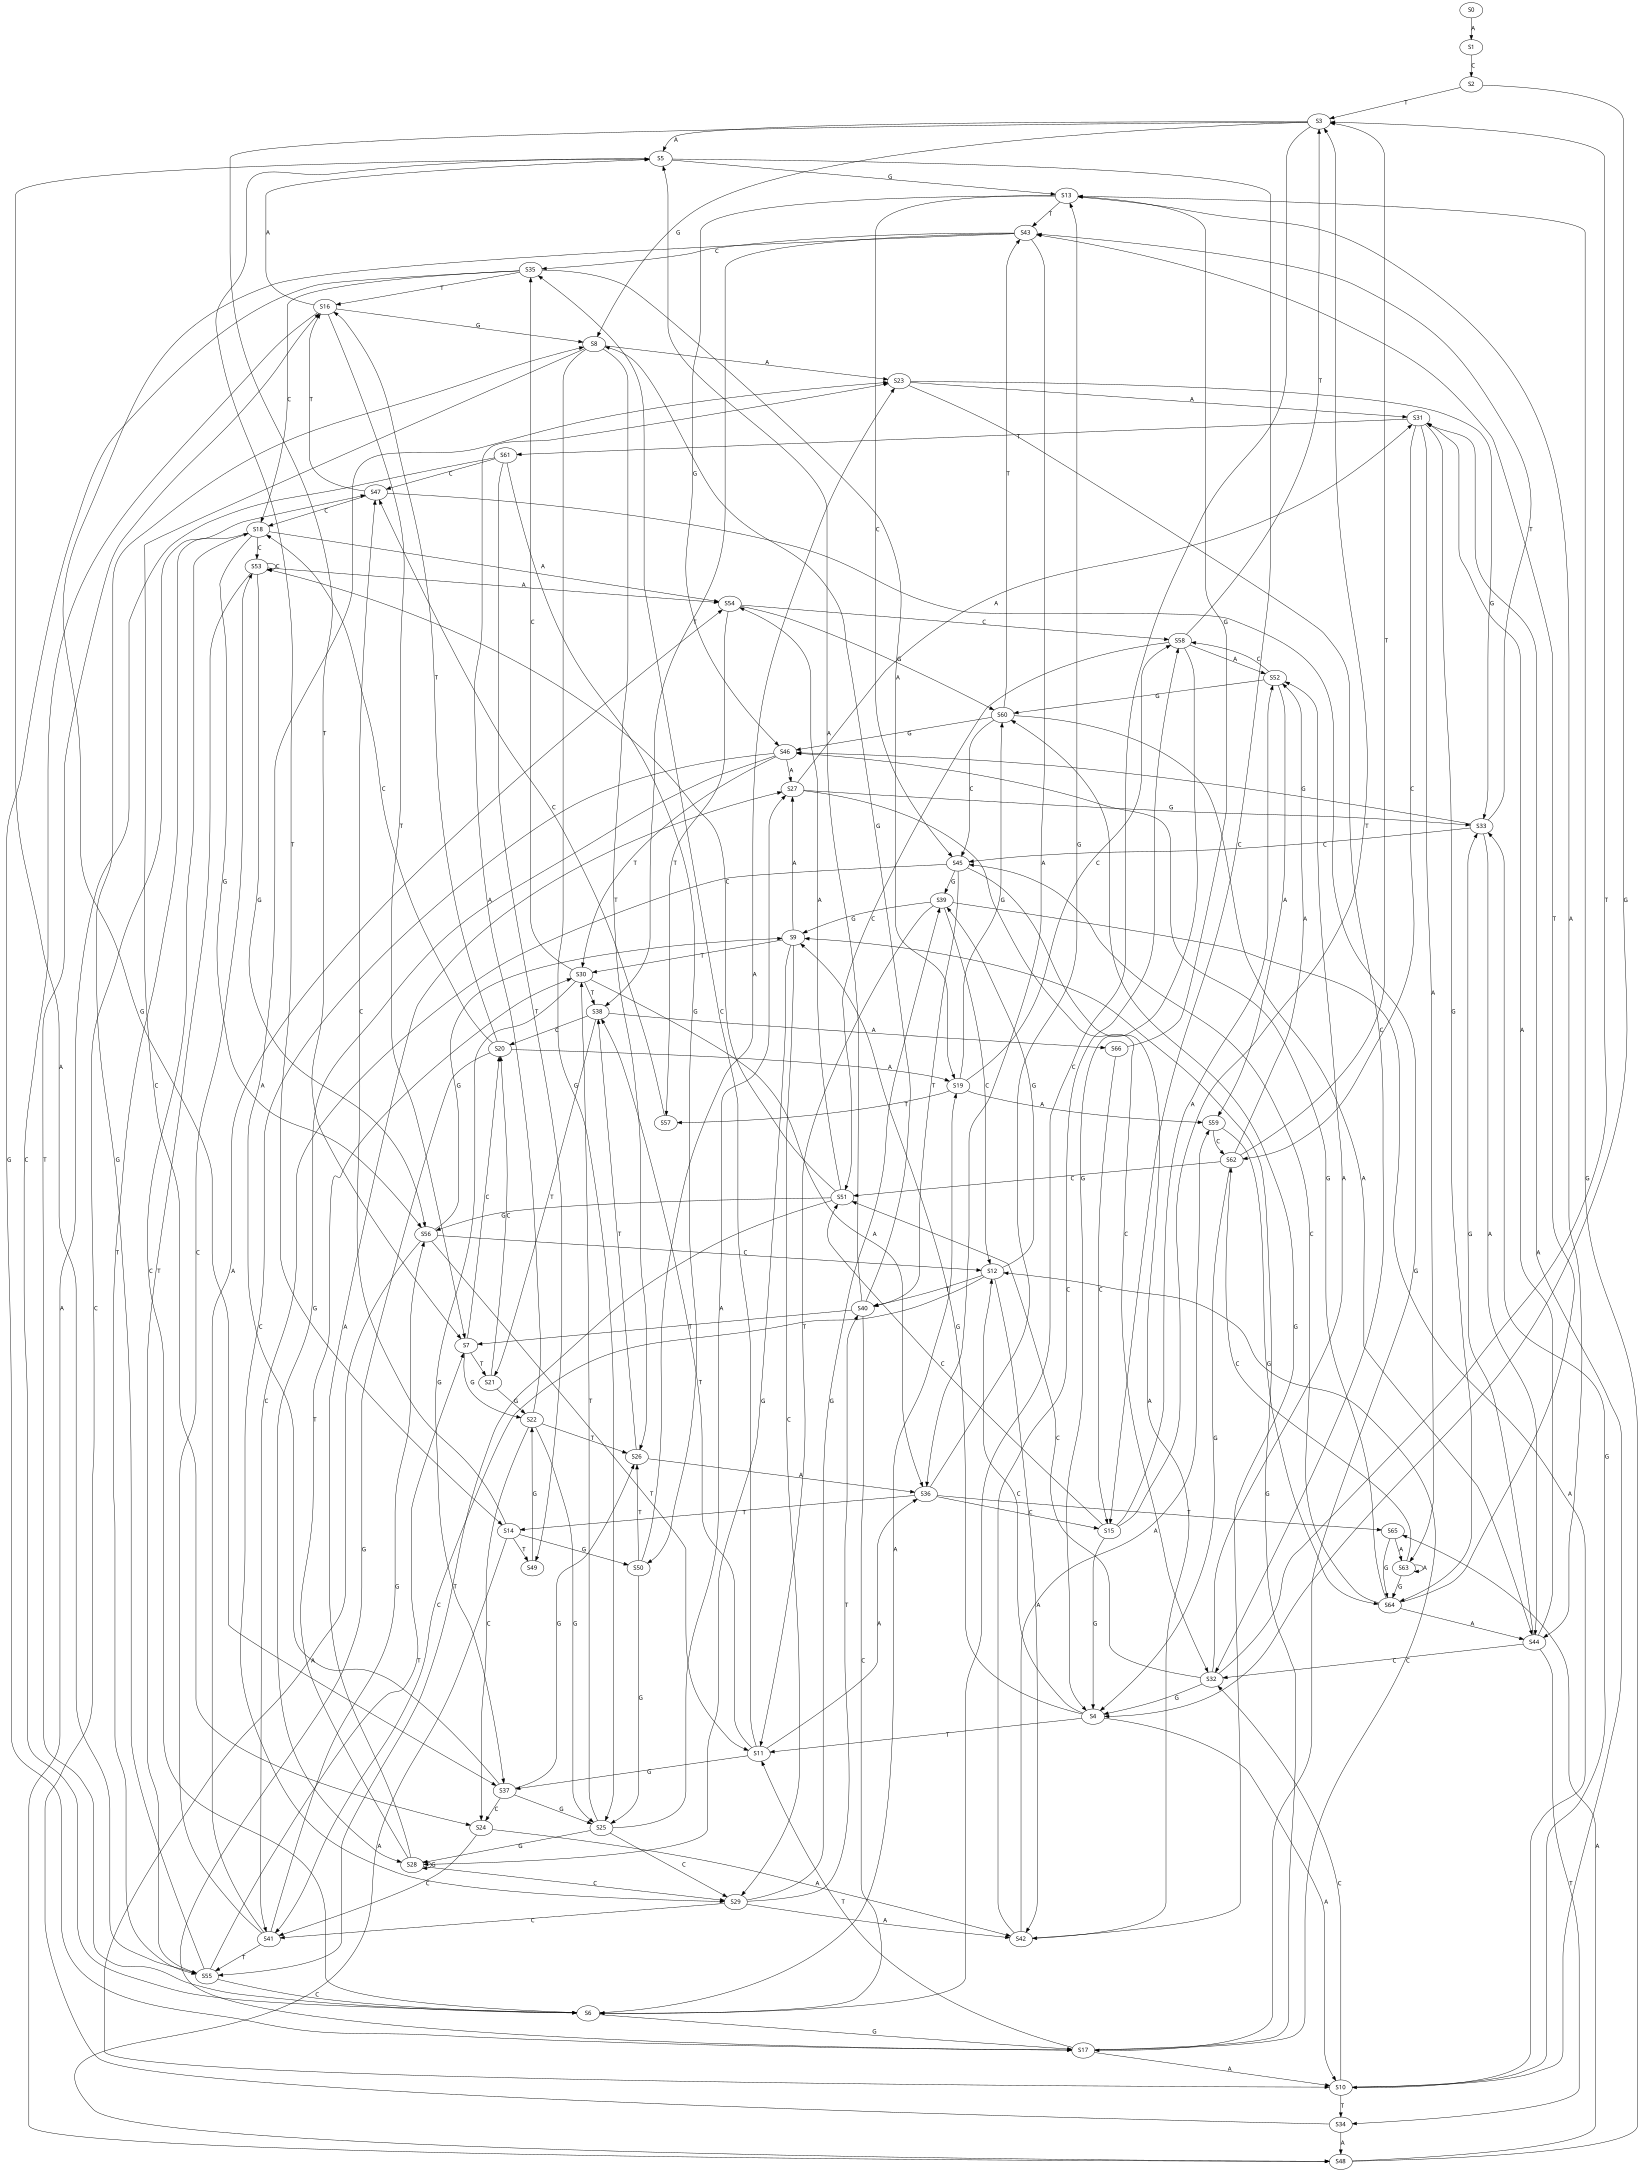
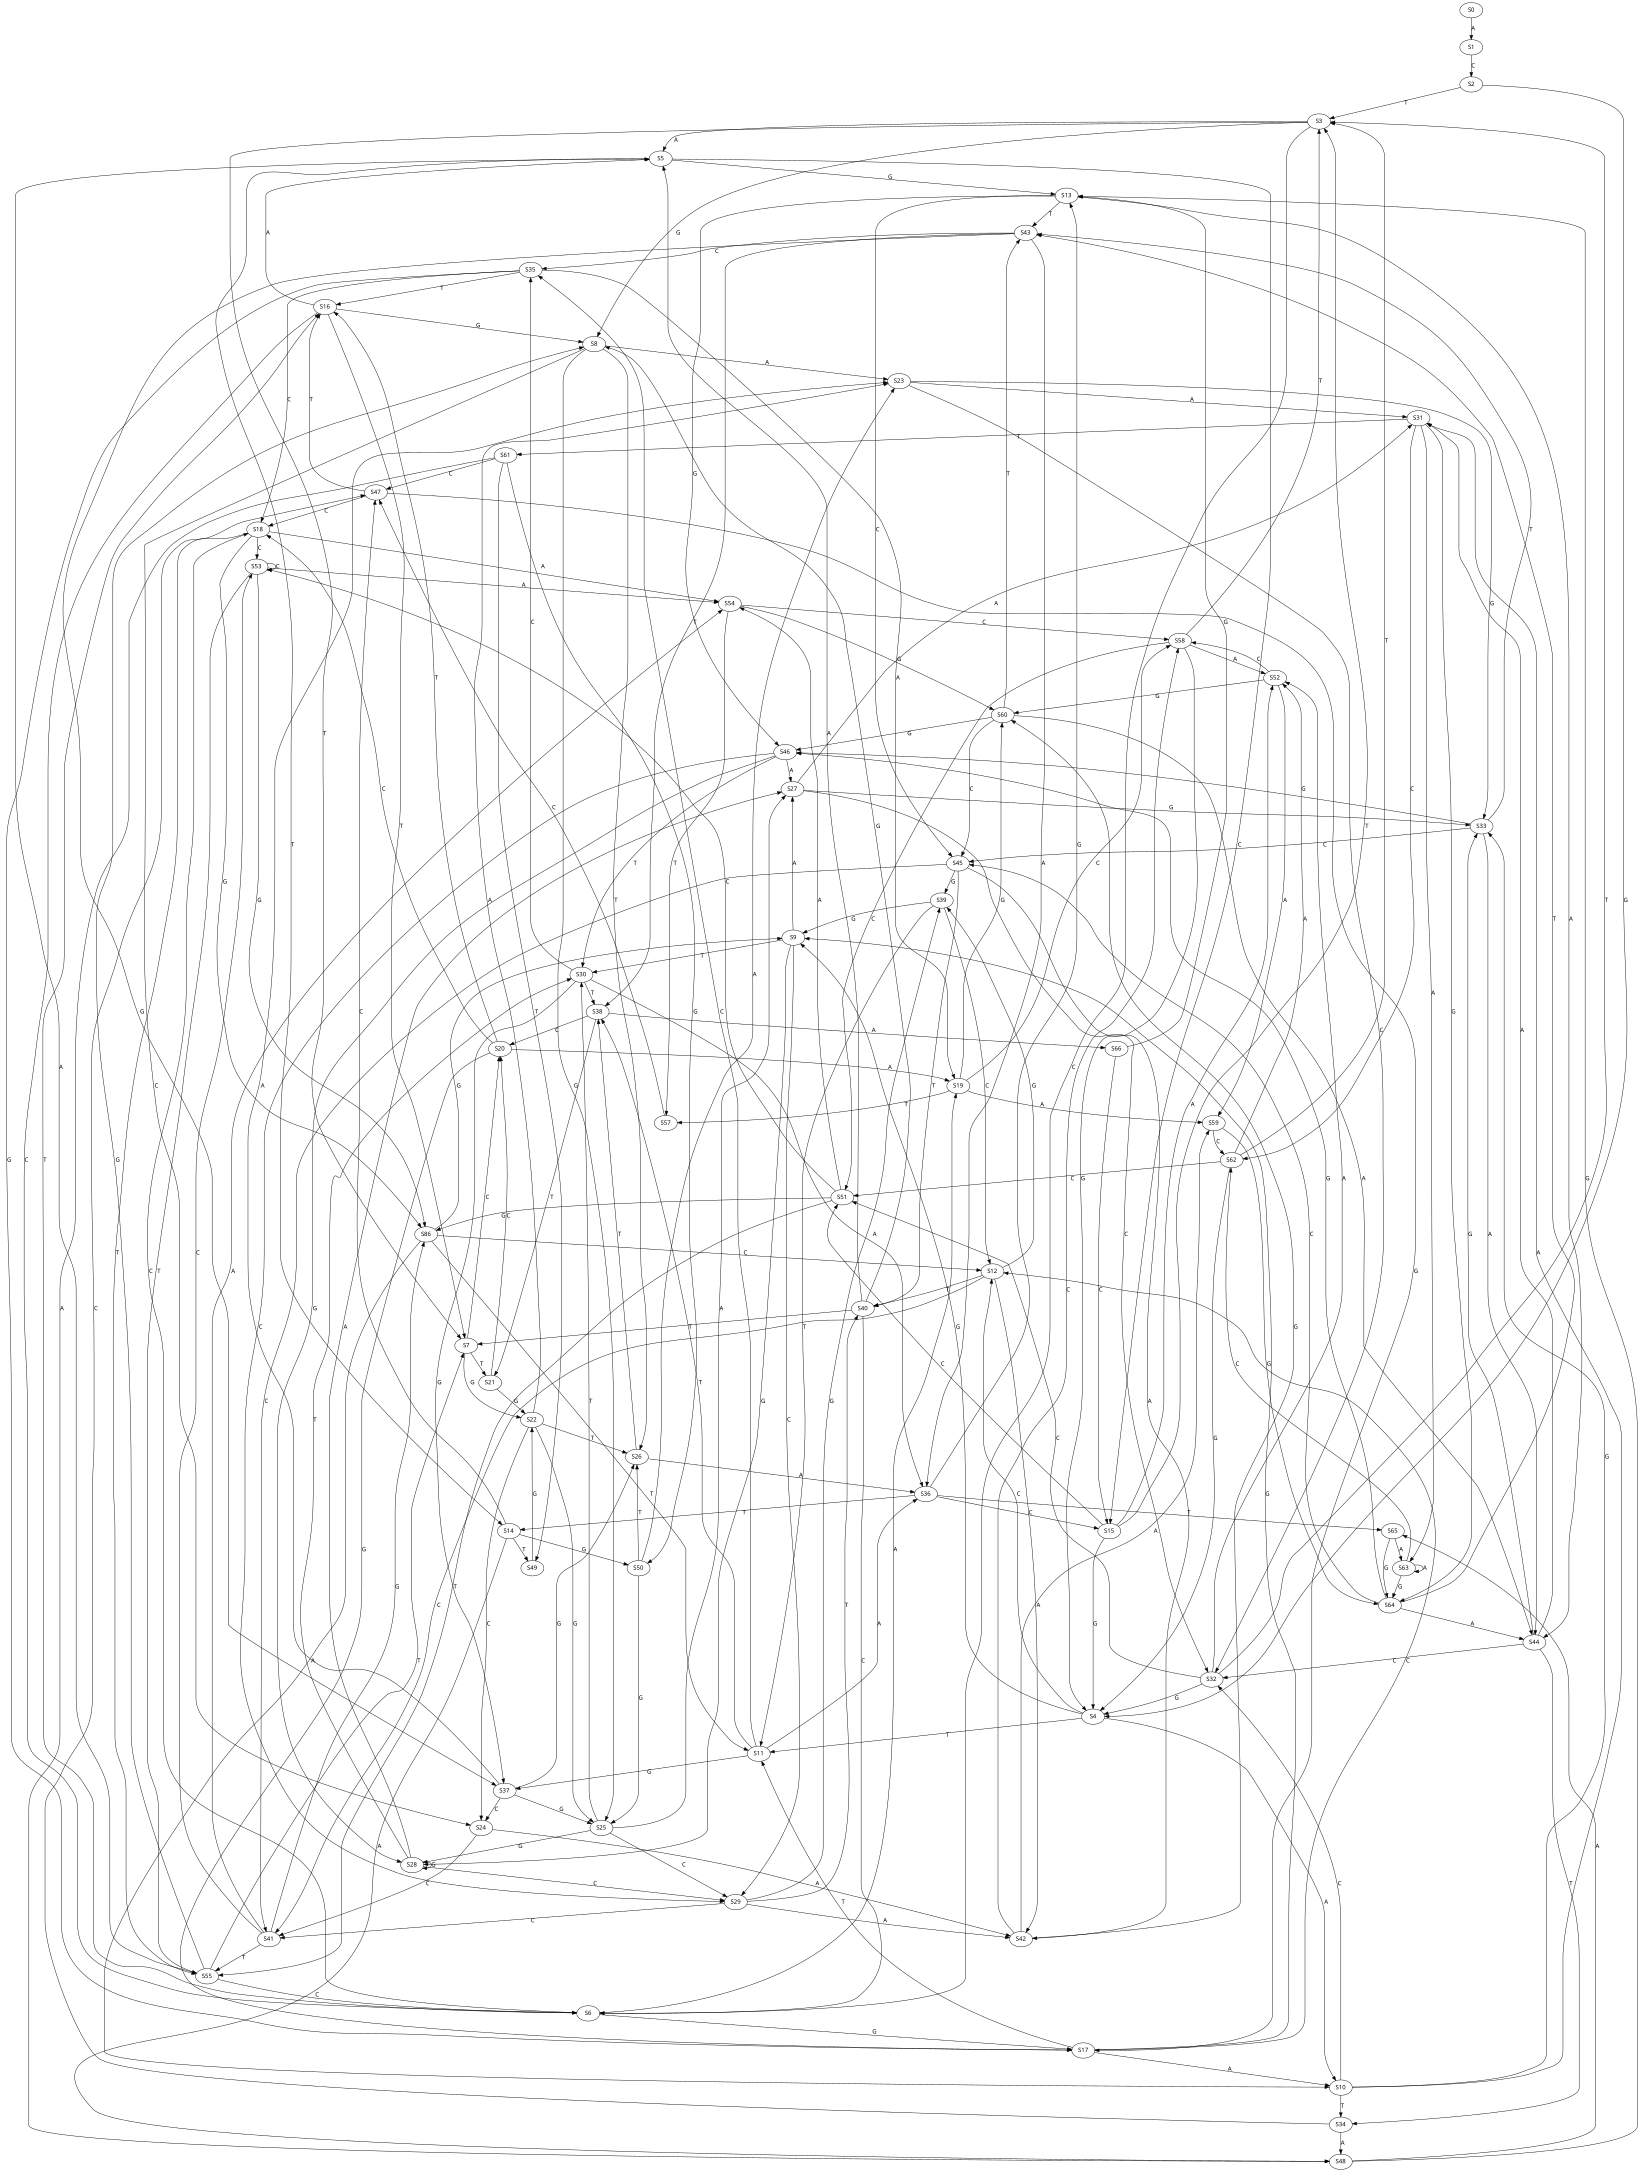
  strict digraph {
    fontname="Noto Sans"
    node [fontname="Noto Sans"]
    edge [fontname="Noto Sans"]
    S0
    S1
    S2
    S3
    S4
    S5
    S6
    S7
    S8
    S9
    S10
    S11
    S12
    S13
    S14
    S15
    S16
    S17
    S18
    S19
    S20
    S21
    S22
    S23
    S24
    S25
    S26
    S27
    S28
    S29
    S30
    S31
    S32
    S33
    S34
    S35
    S36
    S37
    S38
    S39
    S40
    S41
    S42
    S43
    S44
    S45
    S46
    S47
    S48
    S49
    S50
    S51
    S52
    S53
    S54
    S55
-   S56
+   S56 [label=S86]
    S57
    S58
    S59
    S60
    S61
    S62
    S63
    S64
    S65
    S66
    S0 -> S1 [label=A]
    S1 -> S2 [label=C]
    S2 -> S3 [label=T]
    S2 -> S4 [label=G]
    S3 -> S5 [label=A]
    S3 -> S6 [label=C]
    S3 -> S7 [label=T]
    S3 -> S8 [label=G]
    S4 -> S9 [label=G]
    S4 -> S10 [label=A]
    S4 -> S11 [label=T]
    S4 -> S12 [label=C]
    S5 -> S13 [label=G]
    S5 -> S14 [label=T]
    S5 -> S15 [label=C]
    S6 -> S16 [label=T]
    S6 -> S17 [label=G]
    S6 -> S18 [label=C]
    S6 -> S19 [label=A]
    S7 -> S20 [label=C]
    S7 -> S21 [label=T]
    S7 -> S22 [label=G]
    S8 -> S23 [label=A]
    S8 -> S24 [label=C]
    S8 -> S25 [label=G]
    S8 -> S26 [label=T]
    S9 -> S27 [label=A]
    S9 -> S28 [label=G]
    S9 -> S29 [label=C]
    S9 -> S30 [label=T]
    S10 -> S31 [label=A]
    S10 -> S32 [label=C]
    S10 -> S33 [label=G]
    S10 -> S34 [label=T]
    S11 -> S35 [label=C]
    S11 -> S36 [label=A]
    S11 -> S37 [label=G]
    S11 -> S38 [label=T]
    S12 -> S39 [label=G]
    S12 -> S40 [label=T]
    S12 -> S41 [label=C]
    S12 -> S42 [label=A]
    S13 -> S43 [label=T]
    S13 -> S44 [label=A]
    S13 -> S45 [label=C]
    S13 -> S46 [label=G]
    S14 -> S47 [label=C]
    S14 -> S48 [label=A]
    S14 -> S49 [label=T]
    S14 -> S50 [label=G]
    S15 -> S3 [label=T]
    S15 -> S4 [label=G]
    S15 -> S51 [label=C]
    S15 -> S52 [label=A]
    S16 -> S5 [label=A]
    S16 -> S6 [label=C]
    S16 -> S7 [label=T]
    S16 -> S8 [label=G]
    S17 -> S9 [label=G]
    S17 -> S10 [label=A]
    S17 -> S11 [label=T]
    S17 -> S12 [label=C]
    S18 -> S53 [label=C]
    S18 -> S54 [label=A]
    S18 -> S55 [label=T]
    S18 -> S56 [label=G]
    S19 -> S57 [label=T]
    S19 -> S58 [label=C]
    S19 -> S59 [label=A]
    S19 -> S60 [label=G]
    S20 -> S16 [label=T]
    S20 -> S17 [label=G]
    S20 -> S18 [label=C]
    S20 -> S19 [label=A]
    S21 -> S20 [label=C]
    S21 -> S22 [label=G]
    S22 -> S23 [label=A]
    S22 -> S24 [label=C]
    S22 -> S25 [label=G]
    S22 -> S26 [label=T]
    S23 -> S31 [label=A]
    S23 -> S32 [label=C]
    S23 -> S33 [label=G]
    S24 -> S41 [label=C]
    S24 -> S42 [label=A]
    S25 -> S27 [label=A]
    S25 -> S28 [label=G]
    S25 -> S29 [label=C]
    S25 -> S30 [label=T]
    S26 -> S36 [label=A]
    S26 -> S38 [label=T]
    S27 -> S31 [label=A]
    S27 -> S32 [label=C]
    S27 -> S33 [label=G]
    S28 -> S27 [label=A]
    S28 -> S28 [label=G]
    S28 -> S29 [label=C]
    S28 -> S30 [label=T]
    S29 -> S39 [label=G]
    S29 -> S40 [label=T]
    S29 -> S41 [label=C]
    S29 -> S42 [label=A]
    S30 -> S35 [label=C]
    S30 -> S36 [label=A]
    S30 -> S37 [label=G]
    S30 -> S38 [label=T]
    S31 -> S61 [label=T]
    S31 -> S62 [label=C]
    S31 -> S63 [label=A]
    S31 -> S64 [label=G]
    S32 -> S3 [label=T]
    S32 -> S4 [label=G]
    S32 -> S51 [label=C]
    S32 -> S52 [label=A]
    S33 -> S43 [label=T]
    S33 -> S44 [label=A]
    S33 -> S45 [label=C]
    S33 -> S46 [label=G]
    S34 -> S47 [label=C]
    S34 -> S48 [label=A]
    S35 -> S16 [label=T]
    S35 -> S17 [label=G]
    S35 -> S18 [label=C]
    S35 -> S19 [label=A]
    S36 -> S13 [label=G]
    S36 -> S14 [label=T]
    S36 -> S15 [label=C]
    S36 -> S65 [label=T]
    S37 -> S23 [label=A]
    S37 -> S24 [label=C]
    S37 -> S25 [label=G]
    S37 -> S26 [label=G]
    S38 -> S20 [label=C]
    S38 -> S21 [label=T]
    S38 -> S66 [label=A]
    S39 -> S9 [label=G]
-   S39 -> S10 [label=A]
    S39 -> S11 [label=T]
    S39 -> S12 [label=C]
    S40 -> S5 [label=A]
    S40 -> S6 [label=C]
    S40 -> S7 [label=T]
    S40 -> S8 [label=G]
    S41 -> S53 [label=C]
    S41 -> S54 [label=A]
    S41 -> S55 [label=T]
    S41 -> S56 [label=G]
    S42 -> S58 [label=C]
    S42 -> S59 [label=A]
    S42 -> S60 [label=G]
    S43 -> S35 [label=C]
    S43 -> S36 [label=A]
    S43 -> S37 [label=G]
    S43 -> S38 [label=T]
    S44 -> S31 [label=A]
    S44 -> S32 [label=C]
    S44 -> S33 [label=G]
    S44 -> S34 [label=T]
    S45 -> S39 [label=G]
    S45 -> S40 [label=T]
    S45 -> S41 [label=C]
    S45 -> S42 [label=A]
    S46 -> S27 [label=A]
    S46 -> S28 [label=G]
    S46 -> S29 [label=C]
    S46 -> S30 [label=T]
    S47 -> S16 [label=T]
    S47 -> S17 [label=G]
    S47 -> S18 [label=C]
    S48 -> S13 [label=G]
    S48 -> S65 [label=A]
    S49 -> S22 [label=G]
    S50 -> S23 [label=A]
    S50 -> S25 [label=G]
    S50 -> S26 [label=T]
    S51 -> S53 [label=C]
    S51 -> S54 [label=A]
    S51 -> S55 [label=T]
    S51 -> S56 [label=G]
    S52 -> S58 [label=C]
    S52 -> S59 [label=A]
    S52 -> S60 [label=G]
    S53 -> S53 [label=C]
    S53 -> S54 [label=A]
    S53 -> S55 [label=T]
    S53 -> S56 [label=G]
    S54 -> S57 [label=T]
    S54 -> S58 [label=C]
    S54 -> S60 [label=G]
    S55 -> S5 [label=A]
    S55 -> S6 [label=C]
    S55 -> S7 [label=T]
    S55 -> S8 [label=G]
    S56 -> S9 [label=G]
    S56 -> S10 [label=A]
    S56 -> S11 [label=T]
    S56 -> S12 [label=C]
    S57 -> S47 [label=C]
    S58 -> S3 [label=T]
    S58 -> S4 [label=G]
    S58 -> S51 [label=C]
    S58 -> S52 [label=A]
    S59 -> S62 [label=C]
    S59 -> S64 [label=G]
    S60 -> S43 [label=T]
    S60 -> S44 [label=A]
    S60 -> S45 [label=C]
    S60 -> S46 [label=G]
    S61 -> S47 [label=C]
    S61 -> S48 [label=A]
    S61 -> S49 [label=T]
    S61 -> S50 [label=G]
    S62 -> S3 [label=T]
    S62 -> S4 [label=G]
    S62 -> S51 [label=C]
    S62 -> S52 [label=A]
    S63 -> S62 [label=C]
    S63 -> S63 [label=A]
    S63 -> S64 [label=G]
    S64 -> S43 [label=T]
    S64 -> S44 [label=A]
    S64 -> S45 [label=C]
    S64 -> S46 [label=G]
    S65 -> S63 [label=A]
    S65 -> S64 [label=G]
    S66 -> S13 [label=G]
    S66 -> S15 [label=C]
  }
